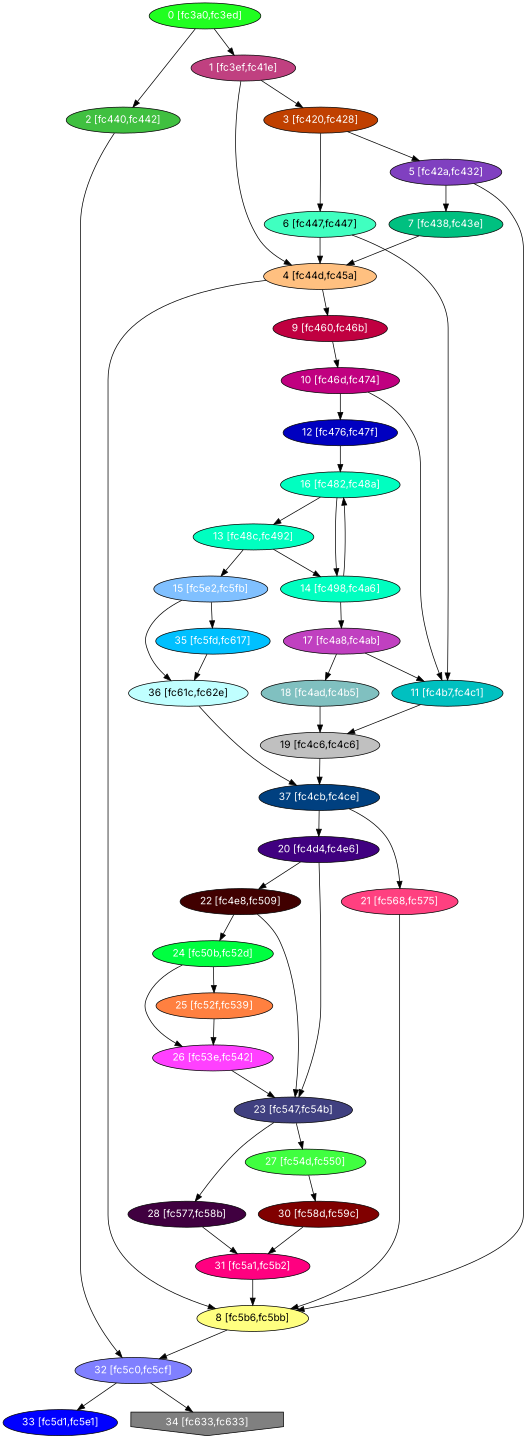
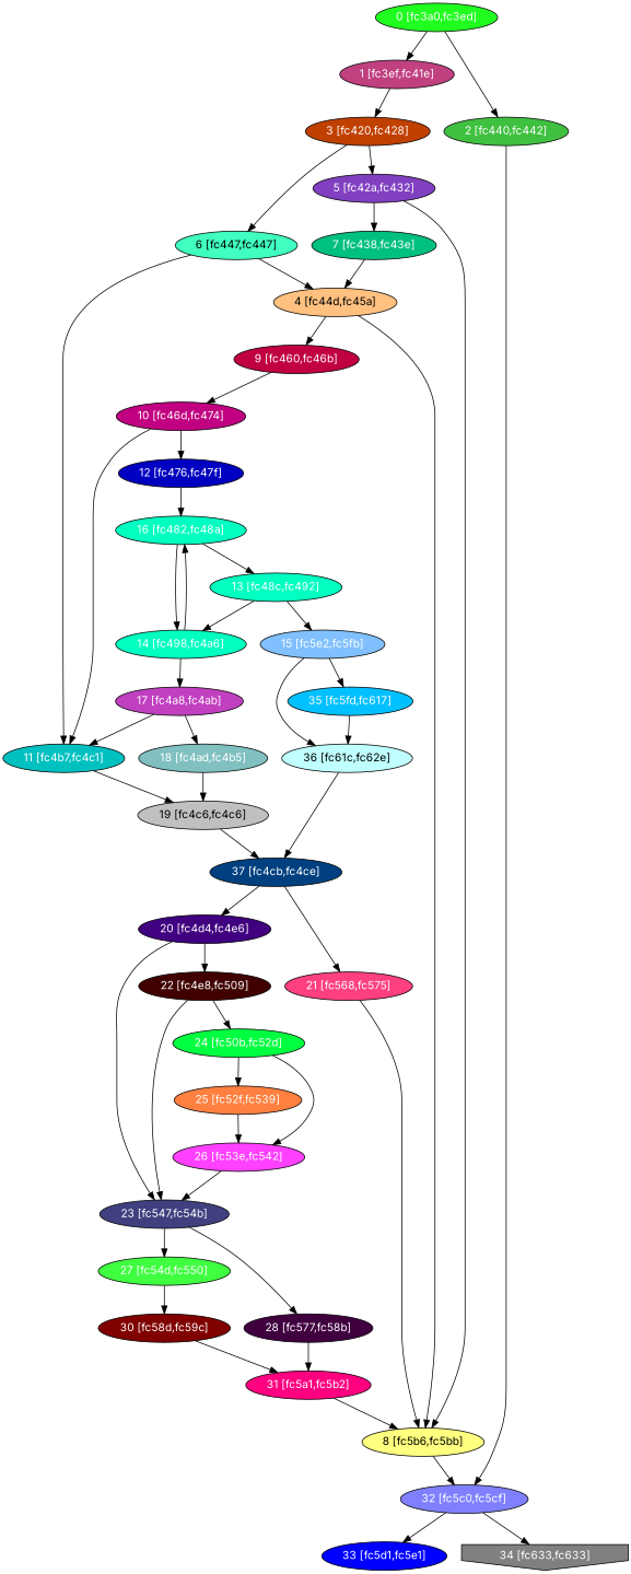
  digraph {
    fontname=Inter
    node [fillcolor="#00FFC0" fontcolor="#ffffff" fontname=Inter shape=oval style=filled]
    edge [fontname=Inter]
    n1 [fillcolor="#20FF20" label="0 [fc3a0,fc3ed]"]
    n2 [fillcolor="#C04080" label="1 [fc3ef,fc41e]"]
    n3 [fillcolor="#40C040" label="2 [fc440,fc442]"]
    n4 [fillcolor="#C04000" label="3 [fc420,fc428]"]
    n5 [fillcolor="#FFC080" fontcolor="#000000" label="4 [fc44d,fc45a]"]
    n6 [fillcolor="#8080FF" label="32 [fc5c0,fc5cf]"]
    n7 [fillcolor="#8040C0" label="5 [fc42a,fc432]"]
    n8 [fillcolor="#40FFC0" fontcolor="#000000" label="6 [fc447,fc447]"]
    n9 [fillcolor="#FFFF80" fontcolor="#000000" label="8 [fc5b6,fc5bb]"]
    n10 [fillcolor="#C00040" label="9 [fc460,fc46b]"]
    n11 [fillcolor="#0000FF" label="33 [fc5d1,fc5e1]"]
    n12 [fillcolor="#808080" label="34 [fc633,fc633]" shape=invhouse]
    n13 [fillcolor="#00C080" label="7 [fc438,fc43e]"]
    n14 [fillcolor="#00C0C0" label="11 [fc4b7,fc4c1]"]
    n15 [fillcolor="#C00080" label="10 [fc46d,fc474]"]
    n16 [fillcolor="#0000C0" label="12 [fc476,fc47f]"]
    n17 [fillcolor="#C0C0C0" fontcolor="#000000" label="19 [fc4c6,fc4c6]"]
    n18 [label="16 [fc482,fc48a]"]
    n19 [fillcolor="#004080" label="37 [fc4cb,fc4ce]"]
    n20 [label="13 [fc48c,fc492]"]
    n21 [label="14 [fc498,fc4a6]"]
    n22 [fillcolor="#80C0FF" label="15 [fc5e2,fc5fb]"]
    n23 [fillcolor="#C040C0" label="17 [fc4a8,fc4ab]"]
    n24 [fillcolor="#00C0FF" label="35 [fc5fd,fc617]"]
    n25 [fillcolor="#C0FFFF" fontcolor="#000000" label="36 [fc61c,fc62e]"]
    n26 [fillcolor="#80C0C0" label="18 [fc4ad,fc4b5]"]
    n27 [fillcolor="#400080" label="20 [fc4d4,fc4e6]"]
    n28 [fillcolor="#FF4080" label="21 [fc568,fc575]"]
    n29 [fillcolor="#400000" label="22 [fc4e8,fc509]"]
    n30 [fillcolor="#404080" label="23 [fc547,fc54b]"]
    n31 [fillcolor="#00FF40" label="24 [fc50b,fc52d]"]
    n32 [fillcolor="#40FF40" label="27 [fc54d,fc550]"]
    n33 [fillcolor="#400040" label="28 [fc577,fc58b]"]
    n34 [fillcolor="#FF8040" label="25 [fc52f,fc539]"]
    n35 [fillcolor="#FF40FF" label="26 [fc53e,fc542]"]
    n36 [fillcolor="#800000" label="30 [fc58d,fc59c]"]
    n37 [fillcolor="#FF0080" label="31 [fc5a1,fc5b2]"]
    n1 -> n2
    n1 -> n3
    n2 -> n4
-   n2 -> n5
    n3 -> n6
    n4 -> n7
    n4 -> n8
    n5 -> n9
    n5 -> n10
    n6 -> n11
    n6 -> n12
    n7 -> n9
    n7 -> n13
    n8 -> n5
    n8 -> n14
    n9 -> n6
    n10 -> n15
    n13 -> n5
    n14 -> n17
    n15 -> n14
    n15 -> n16
    n16 -> n18
    n17 -> n19
    n18 -> n20
    n18 -> n21
    n19 -> n27
    n19 -> n28
    n20 -> n21
    n20 -> n22
    n21 -> n18
    n21 -> n23
    n22 -> n24
    n22 -> n25
    n23 -> n14
    n23 -> n26
    n24 -> n25
    n25 -> n19
    n26 -> n17
    n27 -> n29
    n27 -> n30
    n28 -> n9
    n29 -> n30
    n29 -> n31
    n30 -> n32
    n30 -> n33
    n31 -> n34
    n31 -> n35
    n32 -> n36
    n33 -> n37
    n34 -> n35
    n35 -> n30
    n36 -> n37
    n37 -> n9
  }
